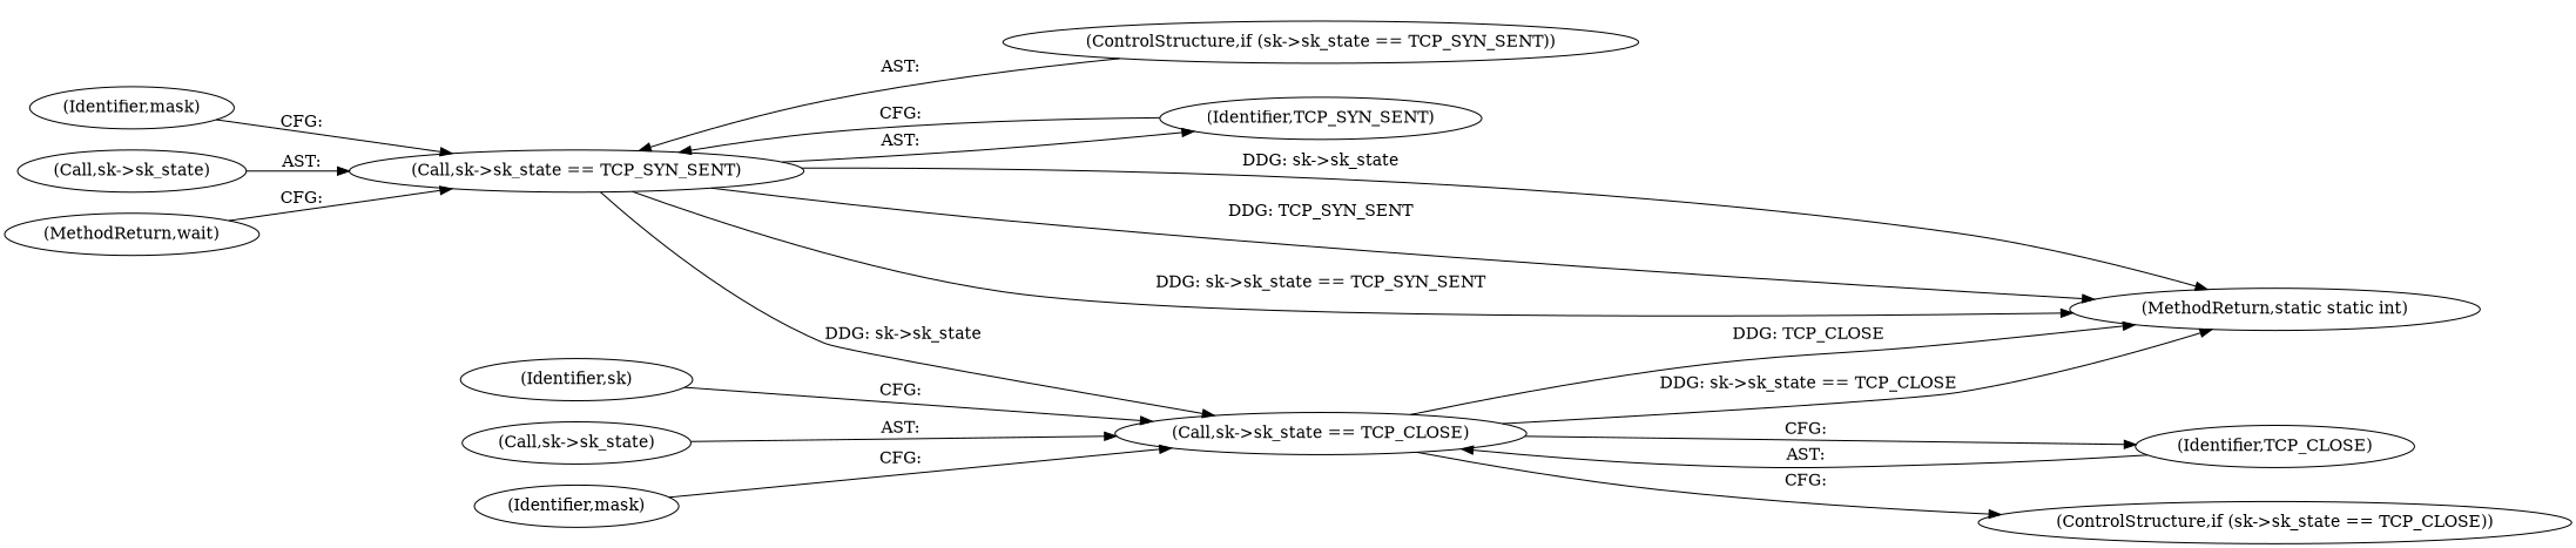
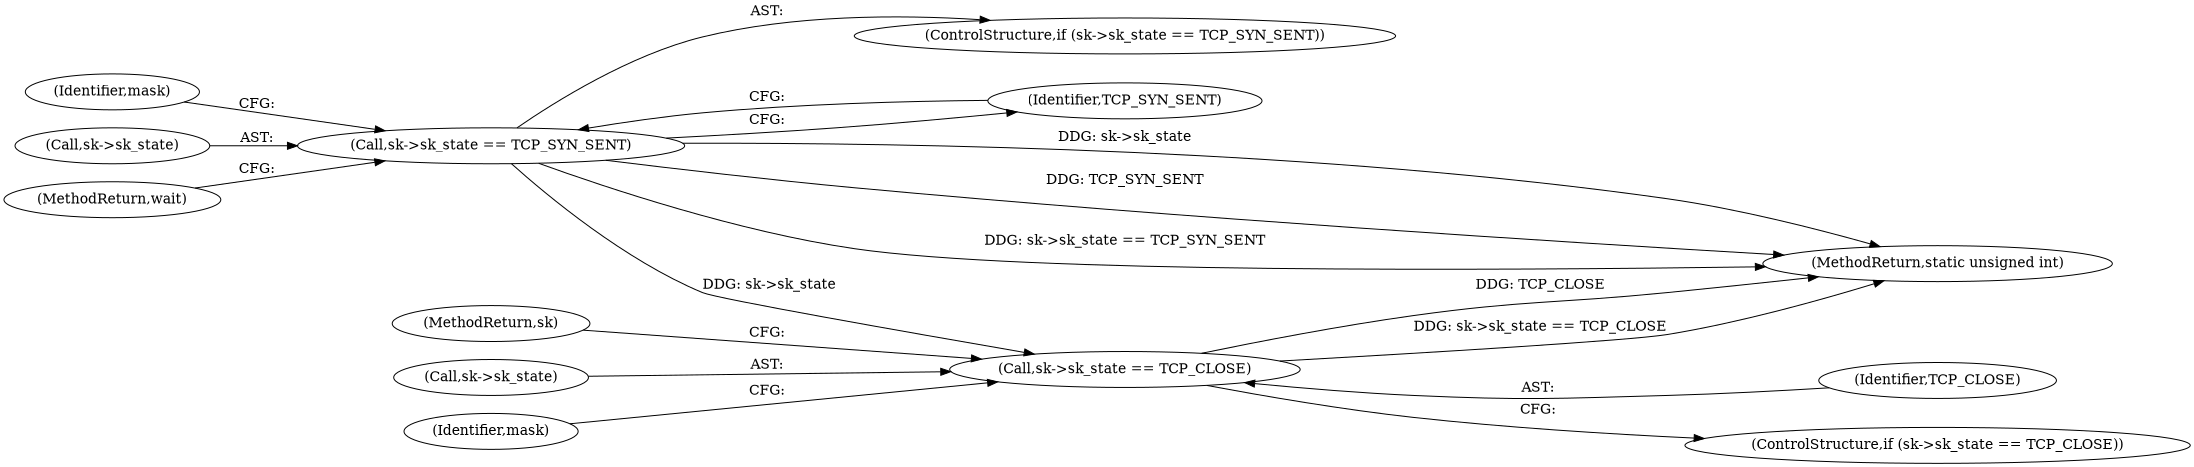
  digraph {
    rankdir=LR
    n1 [label="(Call,sk->sk_state == TCP_CLOSE)"]
    n2 [label="(Identifier,TCP_CLOSE)"]
-   n3 [label="(MethodReturn,static static int)"]
+   n3 [label="(MethodReturn,static unsigned int)"]
    n4 [label="(ControlStructure,if (sk->sk_state == TCP_CLOSE))"]
    n5 [label="(Call,sk->sk_state == TCP_SYN_SENT)"]
    n6 [label="(Identifier,TCP_SYN_SENT)"]
    n7 [label="(ControlStructure,if (sk->sk_state == TCP_SYN_SENT))"]
    n8 [label="(Identifier,mask)"]
    n9 [label="(Call,sk->sk_state)"]
-   n10 [label="(Identifier,sk)"]
+   n10 [label="(MethodReturn,sk)"]
    n11 [label="(Call,sk->sk_state)"]
    n12 [label="(Identifier,mask)"]
    n13 [label="(MethodReturn,wait)"]
-   n1 -> n2 [label="CFG: "]
    n1 -> n3 [label="DDG: TCP_CLOSE"]
    n1 -> n3 [label="DDG: sk->sk_state == TCP_CLOSE"]
    n1 -> n4 [label="CFG: "]
    n2 -> n1 [label="AST: "]
    n5 -> n1 [label="DDG: sk->sk_state"]
    n5 -> n3 [label="DDG: sk->sk_state"]
    n5 -> n3 [label="DDG: TCP_SYN_SENT"]
    n5 -> n3 [label="DDG: sk->sk_state == TCP_SYN_SENT"]
-   n5 -> n6 [label="AST: "]
-   n7 -> n5 [label="AST: "]
+   n5 -> n6 [label="CFG: "]
+   n5 -> n7 [label="AST: "]
    n6 -> n5 [label="CFG: "]
    n8 -> n5 [label="CFG: "]
    n9 -> n5 [label="AST: "]
    n10 -> n1 [label="CFG: "]
    n11 -> n1 [label="AST: "]
    n12 -> n1 [label="CFG: "]
    n13 -> n5 [label="CFG: "]
  }
